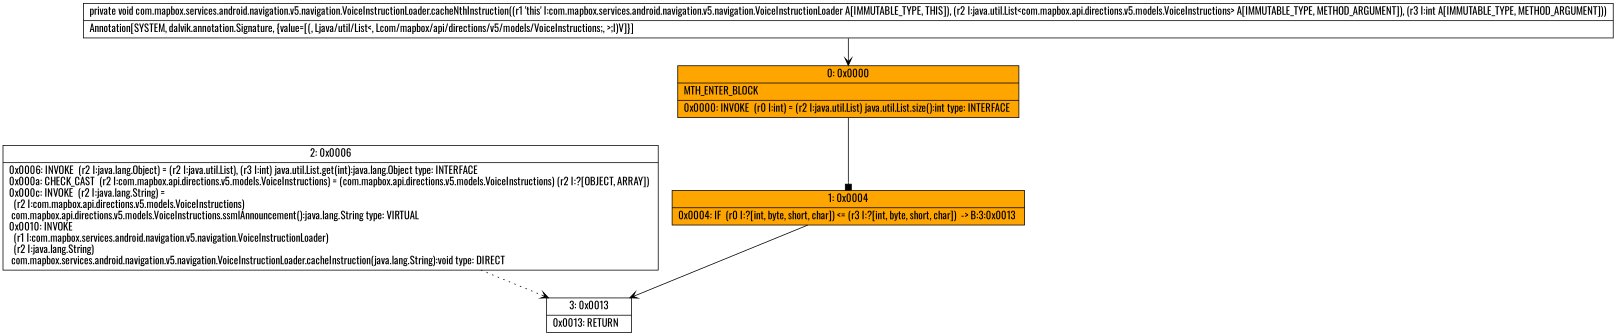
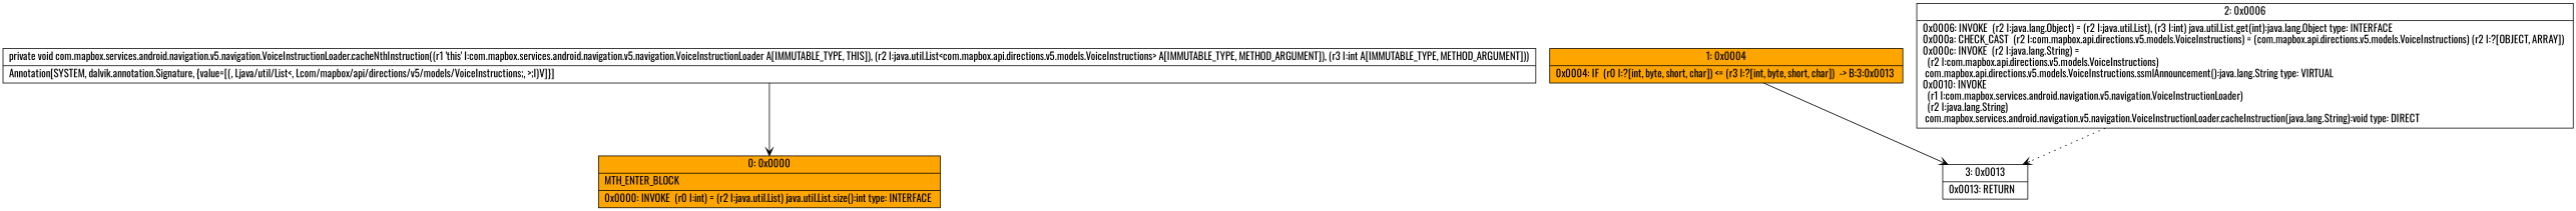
  digraph {
    fontname=Oswald
    node [fillcolor=white fontname=Oswald shape=record style=filled]
    edge [arrowhead=vee fontname=Oswald style=solid]
    n1 [fillcolor=orange label="{0\:\ 0x0000|MTH_ENTER_BLOCK\l|0x0000: INVOKE  (r0 I:int) = (r2 I:java.util.List) java.util.List.size():int type: INTERFACE \l}"]
    n2 [fillcolor=orange label="{1\:\ 0x0004|0x0004: IF  (r0 I:?[int, byte, short, char]) \<= (r3 I:?[int, byte, short, char])  \-\> B:3:0x0013 \l}"]
    n3 [label="{3\:\ 0x0013|0x0013: RETURN   \l}"]
    n4 [label="{2\:\ 0x0006|0x0006: INVOKE  (r2 I:java.lang.Object) = (r2 I:java.util.List), (r3 I:int) java.util.List.get(int):java.lang.Object type: INTERFACE \l0x000a: CHECK_CAST  (r2 I:com.mapbox.api.directions.v5.models.VoiceInstructions) = (com.mapbox.api.directions.v5.models.VoiceInstructions) (r2 I:?[OBJECT, ARRAY]) \l0x000c: INVOKE  (r2 I:java.lang.String) = \l  (r2 I:com.mapbox.api.directions.v5.models.VoiceInstructions)\l com.mapbox.api.directions.v5.models.VoiceInstructions.ssmlAnnouncement():java.lang.String type: VIRTUAL \l0x0010: INVOKE  \l  (r1 I:com.mapbox.services.android.navigation.v5.navigation.VoiceInstructionLoader)\l  (r2 I:java.lang.String)\l com.mapbox.services.android.navigation.v5.navigation.VoiceInstructionLoader.cacheInstruction(java.lang.String):void type: DIRECT \l}"]
    n5 [label="{private void com.mapbox.services.android.navigation.v5.navigation.VoiceInstructionLoader.cacheNthInstruction((r1 'this' I:com.mapbox.services.android.navigation.v5.navigation.VoiceInstructionLoader A[IMMUTABLE_TYPE, THIS]), (r2 I:java.util.List\<com.mapbox.api.directions.v5.models.VoiceInstructions\> A[IMMUTABLE_TYPE, METHOD_ARGUMENT]), (r3 I:int A[IMMUTABLE_TYPE, METHOD_ARGUMENT]))  | Annotation[SYSTEM, dalvik.annotation.Signature, \{value=[(, Ljava\/util\/List\<, Lcom\/mapbox\/api\/directions\/v5\/models\/VoiceInstructions;, \>;I)V]\}]\l}"]
-   n1 -> n2 [arrowhead=box]
    n2 -> n3
    n4 -> n3 [style=dotted]
    n5 -> n1
  }
